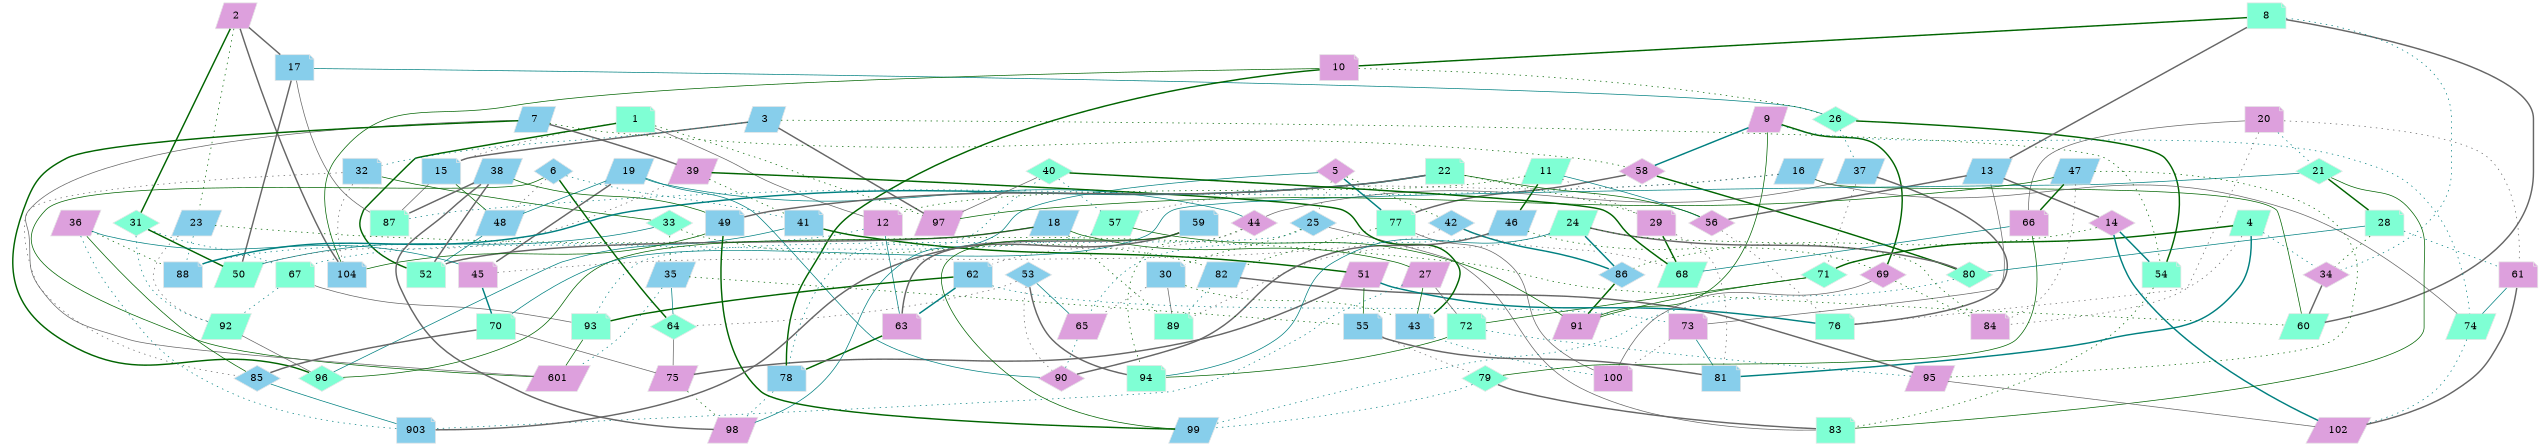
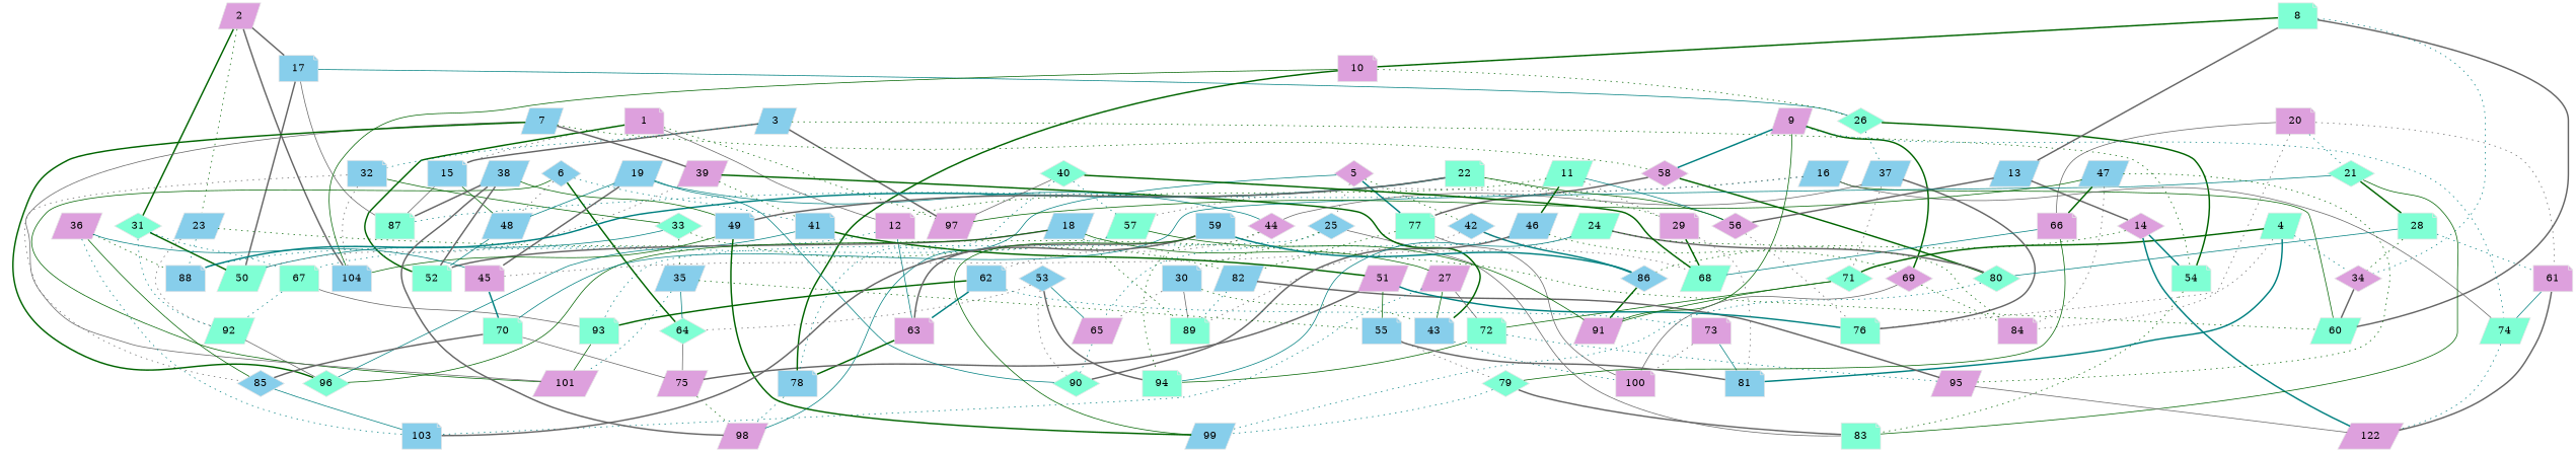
  graph {
    node [color=gray90 fillcolor=skyblue shape=note style=filled]
    edge [color=gray40 style=dotted]
-   1 [fillcolor=aquamarine]
+   1 [fillcolor=plum]
    12 [fillcolor=plum]
    15
    52 [fillcolor=aquamarine]
    97 [fillcolor=plum shape=parallelogram]
    63 [fillcolor=plum]
    88
    48 [shape=parallelogram]
    87 [fillcolor=aquamarine]
    2 [fillcolor=plum shape=parallelogram]
    17
    23 [shape=parallelogram]
    31 [fillcolor=aquamarine shape=diamond]
    104
    26 [fillcolor=aquamarine shape=diamond]
    50 [fillcolor=aquamarine shape=parallelogram]
    60 [fillcolor=aquamarine shape=parallelogram]
    92 [fillcolor=aquamarine shape=parallelogram]
    67 [fillcolor=aquamarine]
    3 [shape=parallelogram]
    32
    54 [fillcolor=aquamarine]
    33 [fillcolor=aquamarine shape=diamond]
    85 [shape=diamond]
    83 [fillcolor=aquamarine]
    4 [fillcolor=aquamarine shape=parallelogram]
    34 [fillcolor=plum shape=diamond]
    71 [fillcolor=aquamarine shape=diamond]
    76 [fillcolor=aquamarine]
    81
    91 [fillcolor=plum shape=parallelogram]
    72 [fillcolor=aquamarine]
    5 [fillcolor=plum shape=diamond]
    25 [shape=diamond]
    42 [shape=diamond]
    77 [fillcolor=aquamarine]
    98 [fillcolor=plum shape=parallelogram]
    30
    93 [fillcolor=aquamarine]
    86 [shape=diamond]
    45 [fillcolor=plum]
    68 [fillcolor=aquamarine shape=parallelogram]
    82 [shape=parallelogram]
    100 [fillcolor=plum]
    6 [shape=diamond]
    41
    64 [fillcolor=aquamarine shape=diamond]
-   101 [fillcolor=plum shape=parallelogram label=601]
+   101 [fillcolor=plum shape=parallelogram]
    96 [fillcolor=aquamarine shape=diamond]
    51 [fillcolor=plum shape=parallelogram]
    75 [fillcolor=plum shape=parallelogram]
    7 [shape=parallelogram]
    39 [fillcolor=plum shape=parallelogram]
    58 [fillcolor=plum shape=diamond]
    43
    80 [fillcolor=aquamarine shape=diamond]
    8 [fillcolor=aquamarine]
    10 [fillcolor=plum]
    13 [shape=parallelogram]
    78
    56 [fillcolor=plum shape=diamond]
    14 [fillcolor=plum shape=diamond]
    73 [fillcolor=plum]
    9 [fillcolor=plum shape=parallelogram]
    69 [fillcolor=plum shape=diamond]
    74 [fillcolor=aquamarine shape=parallelogram]
    84 [fillcolor=plum]
-   102 [fillcolor=plum shape=parallelogram]
+   102 [fillcolor=plum shape=parallelogram label=122]
    37 [shape=parallelogram]
    11 [fillcolor=aquamarine shape=parallelogram]
    29 [fillcolor=plum]
    46 [shape=parallelogram]
-   90 [fillcolor=plum shape=diamond]
+   90 [fillcolor=aquamarine shape=diamond]
    65 [fillcolor=plum shape=parallelogram]
    16 [shape=parallelogram]
    57 [fillcolor=aquamarine shape=parallelogram]
    18 [shape=parallelogram]
    27 [fillcolor=plum shape=parallelogram]
    89 [fillcolor=aquamarine]
-   103 [label=903]
+   103
    19 [shape=parallelogram]
    44 [fillcolor=plum shape=diamond]
    94 [fillcolor=aquamarine]
    62
    70 [fillcolor=aquamarine]
    20 [fillcolor=plum]
    21 [fillcolor=aquamarine shape=diamond]
    61 [fillcolor=plum]
    66 [fillcolor=plum]
    28 [fillcolor=aquamarine]
    79 [fillcolor=aquamarine shape=diamond]
    22 [fillcolor=aquamarine]
    49
    99 [shape=parallelogram]
    24 [fillcolor=aquamarine shape=parallelogram]
    95 [fillcolor=plum shape=parallelogram]
    35 [shape=parallelogram]
    55
    36 [fillcolor=plum shape=parallelogram]
    38 [shape=parallelogram]
    40 [fillcolor=aquamarine shape=diamond]
    47 [shape=parallelogram]
    53 [shape=diamond]
    59
    1 -- 12 [style=solid]
    1 -- 15
    1 -- 52 [color=darkgreen style=bold]
    1 -- 97 [color=darkgreen]
    12 -- 63 [color=teal style=solid]
    12 -- 88 [color=teal]
    15 -- 48 [color=darkgreen style=solid]
    15 -- 87 [style=solid]
    63 -- 78 [color=darkgreen style=bold]
    48 -- 52 [color=teal style=solid]
    2 -- 17 [style=bold]
    2 -- 23 [color=darkgreen]
    2 -- 31 [color=darkgreen style=bold]
    2 -- 104 [style=bold]
    17 -- 87 [style=solid]
    17 -- 26 [color=teal style=solid]
    17 -- 50 [style=bold]
    23 -- 88 [color=teal]
    23 -- 60 [color=darkgreen]
    23 -- 92
    31 -- 50 [color=darkgreen style=bold]
    31 -- 92 [color=teal]
    31 -- 67 [color=teal]
    26 -- 54 [color=darkgreen style=bold]
    26 -- 37 [color=teal]
    92 -- 96 [style=solid]
    67 -- 92 [color=teal]
    67 -- 93 [style=solid]
    3 -- 15 [style=bold]
    3 -- 97 [style=bold]
    3 -- 32 [color=teal]
    3 -- 54 [color=darkgreen]
    32 -- 104
    32 -- 33 [color=darkgreen style=solid]
    32 -- 85
    54 -- 83 [color=darkgreen]
    33 -- 50 [color=teal style=solid]
    33 -- 82 [color=darkgreen]
    33 -- 35 [color=darkgreen]
    85 -- 103 [color=teal style=solid]
    4 -- 34 [color=teal]
    4 -- 71 [color=darkgreen style=bold]
    4 -- 76
    4 -- 81 [color=teal style=bold]
    34 -- 60 [style=bold]
    71 -- 91 [color=darkgreen style=solid]
    71 -- 72 [color=darkgreen style=solid]
    72 -- 94 [color=darkgreen style=solid]
    72 -- 95 [color=teal]
    5 -- 25
    5 -- 42 [color=darkgreen]
    5 -- 77 [color=teal style=bold]
    5 -- 98 [color=teal style=solid]
    25 -- 83 [style=solid]
    25 -- 30 [color=darkgreen]
    25 -- 93 [color=teal]
    42 -- 86 [color=teal style=bold]
    42 -- 45
    42 -- 68
    77 -- 82 [color=darkgreen]
    77 -- 100 [style=solid]
    30 -- 43 [color=darkgreen]
    30 -- 65
    30 -- 89 [style=solid]
    93 -- 101 [color=darkgreen style=solid]
    86 -- 91 [color=darkgreen style=bold]
    45 -- 70 [color=teal style=bold]
    82 -- 89 [color=teal]
    82 -- 95 [style=bold]
    6 -- 48
    6 -- 41 [color=teal]
    6 -- 64 [color=darkgreen style=bold]
    6 -- 101 [color=darkgreen style=solid]
    41 -- 96 [color=teal style=solid]
    41 -- 51 [color=darkgreen style=bold]
    64 -- 75 [style=solid]
    51 -- 76 [color=teal style=bold]
    51 -- 75 [style=bold]
    51 -- 55 [color=darkgreen style=solid]
    75 -- 98 [color=darkgreen]
    7 -- 101 [style=solid]
    7 -- 96 [color=darkgreen style=bold]
    7 -- 39 [style=bold]
    7 -- 58 [color=darkgreen]
    39 -- 50
    39 -- 41 [color=darkgreen]
    39 -- 43 [color=darkgreen style=bold]
    58 -- 77 [style=bold]
    58 -- 80 [color=darkgreen style=bold]
    43 -- 100 [color=teal]
    80 -- 99 [color=teal]
    8 -- 60 [style=bold]
    8 -- 34 [color=teal]
    8 -- 10 [color=darkgreen style=bold]
    8 -- 13 [style=bold]
    10 -- 104 [color=darkgreen style=solid]
    10 -- 26 [color=darkgreen]
    10 -- 78 [color=darkgreen style=bold]
    13 -- 56 [style=bold]
    13 -- 14 [style=bold]
-   13 -- 73 [style=solid]
    78 -- 98 [color=teal]
    56 -- 76
    14 -- 54 [color=teal style=bold]
    14 -- 86 [color=darkgreen]
    14 -- 102 [color=teal style=bold]
    73 -- 81 [color=teal style=solid]
    73 -- 100
    9 -- 91 [color=darkgreen style=solid]
    9 -- 58 [color=teal style=bold]
    9 -- 69 [color=darkgreen style=bold]
    9 -- 74 [color=teal]
    69 -- 100 [style=solid]
    69 -- 84 [color=darkgreen]
    74 -- 102 [color=teal]
    37 -- 71
    37 -- 76 [style=bold]
    37 -- 44 [style=solid]
    11 -- 12 [color=darkgreen]
    11 -- 56 [color=teal style=solid]
    11 -- 29
    11 -- 46 [color=darkgreen style=bold]
    29 -- 81
    29 -- 68 [color=darkgreen style=bold]
    46 -- 69 [color=darkgreen]
    46 -- 90 [style=bold]
    46 -- 65 [color=teal]
    65 -- 90 [color=teal]
    16 -- 87 [color=teal]
    16 -- 60 [color=darkgreen style=solid]
    16 -- 74 [style=solid]
    16 -- 57
    57 -- 67 [color=teal]
    57 -- 91 [color=darkgreen style=solid]
    18 -- 52 [style=bold]
    18 -- 96 [color=darkgreen style=solid]
    18 -- 27 [color=darkgreen style=solid]
    18 -- 89 [color=darkgreen]
    27 -- 72 [style=solid]
    27 -- 43 [color=darkgreen style=solid]
    27 -- 103 [color=teal]
    19 -- 48 [color=teal style=solid]
    19 -- 45 [style=bold]
    19 -- 90 [color=teal style=solid]
    19 -- 44 [color=teal style=solid]
    44 -- 94 [color=darkgreen]
    44 -- 62
    62 -- 63 [color=teal style=bold]
    62 -- 93 [color=darkgreen style=bold]
    62 -- 73 [color=teal]
    70 -- 85 [style=bold]
    70 -- 75 [style=solid]
    20 -- 84
    20 -- 21 [color=teal]
    20 -- 61
    20 -- 66 [style=solid]
    21 -- 83 [color=darkgreen style=solid]
    21 -- 70 [color=teal style=solid]
    21 -- 28 [color=darkgreen style=bold]
    61 -- 74 [color=teal style=solid]
    61 -- 102 [style=bold]
    66 -- 68 [color=teal style=solid]
    66 -- 79 [color=darkgreen style=solid]
    28 -- 34 [color=darkgreen]
    28 -- 80 [color=teal style=solid]
    28 -- 61 [color=teal]
    79 -- 83 [style=bold]
    79 -- 99 [color=teal]
    22 -- 88 [color=teal style=bold]
    22 -- 56 [color=darkgreen style=solid]
    22 -- 29 [color=darkgreen]
    22 -- 49 [style=bold]
    49 -- 104 [color=darkgreen style=solid]
    49 -- 99 [color=darkgreen style=bold]
    24 -- 80 [style=bold]
    24 -- 84 [color=darkgreen]
    24 -- 89
    24 -- 94 [color=teal style=solid]
    95 -- 102 [style=solid]
    35 -- 64 [color=teal style=solid]
    35 -- 101 [color=teal]
    35 -- 55 [color=darkgreen]
    55 -- 81 [style=bold]
    55 -- 79
    36 -- 88 [color=darkgreen]
    36 -- 85 [color=darkgreen style=solid]
    36 -- 45 [color=teal style=solid]
    36 -- 103 [color=teal]
    38 -- 52 [style=bold]
    38 -- 87 [style=bold]
    38 -- 98 [style=bold]
    38 -- 49 [color=darkgreen style=solid]
    40 -- 97 [style=solid]
    40 -- 68 [color=darkgreen style=bold]
    40 -- 78 [color=teal]
    40 -- 57 [color=teal]
    47 -- 97 [color=darkgreen style=solid]
    47 -- 84
    47 -- 66 [color=darkgreen style=bold]
    47 -- 95 [color=darkgreen]
    53 -- 64
    53 -- 90
    53 -- 65 [color=teal style=solid]
    53 -- 94 [style=bold]
    59 -- 63 [style=bold]
-   24 -- 86 [color=teal style=bold]
+   59 -- 86 [color=teal style=bold]
    59 -- 103 [style=bold]
    59 -- 99 [color=darkgreen style=solid]
  }
